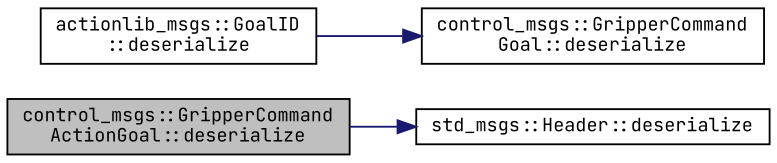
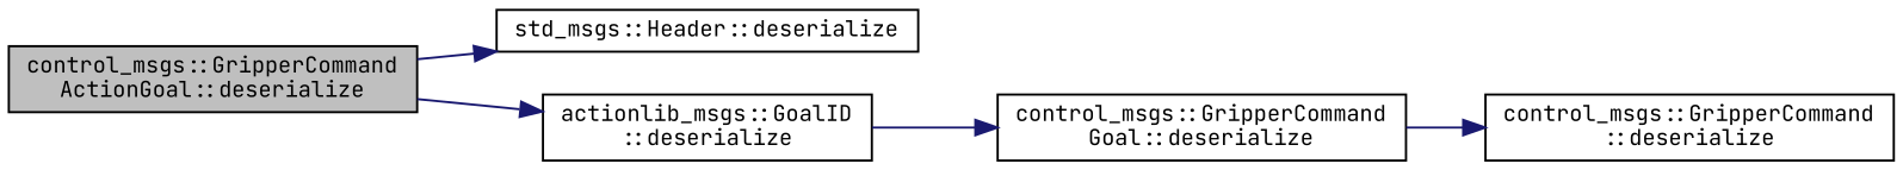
  digraph {
    fontname="JetBrains Mono"
    rankdir=LR
    node [color=black fillcolor=white fontname="JetBrains Mono" fontsize=10 shape=record style=filled]
    edge [color=midnightblue fontname="JetBrains Mono" fontsize=10 labelfontname=Helvetica labelfontsize=10 style=solid]
    n1 [fillcolor=grey75 fontcolor=black height=0.2 label="control_msgs::GripperCommand\lActionGoal::deserialize" width=0.4]
    n2 [height=0.2 label="std_msgs::Header::deserialize" width=0.4]
    n3 [height=0.2 label="actionlib_msgs::GoalID\l::deserialize" width=0.4]
    n4 [height=0.2 label="control_msgs::GripperCommand\lGoal::deserialize" width=0.4]
+   n5 [height=0.2 label="control_msgs::GripperCommand\l::deserialize" width=0.4]
    n1 -> n2
+   n1 -> n3
    n3 -> n4
+   n4 -> n5
  }
